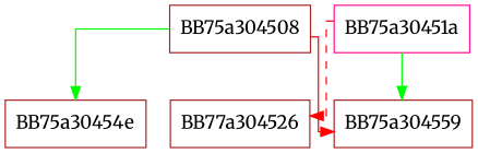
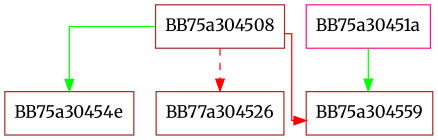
  digraph {
    fontname=Merriweather
    splines=ortho
    node [color=brown fontname=Merriweather shape=box]
    edge [color=green fontname=Merriweather style=solid]
    BB75a304508
    BB75a30454e
    BB75a304559
    BB75a30451a [color=deeppink]
    n5 [label=BB77a304526]
    BB75a304508 -> BB75a30454e
    BB75a304508 -> BB75a304559 [color=red]
    BB75a30451a -> BB75a304559
-   BB75a30451a -> n5 [color=red style=dashed]
+   BB75a304508 -> n5 [color=red style=dashed]
  }
